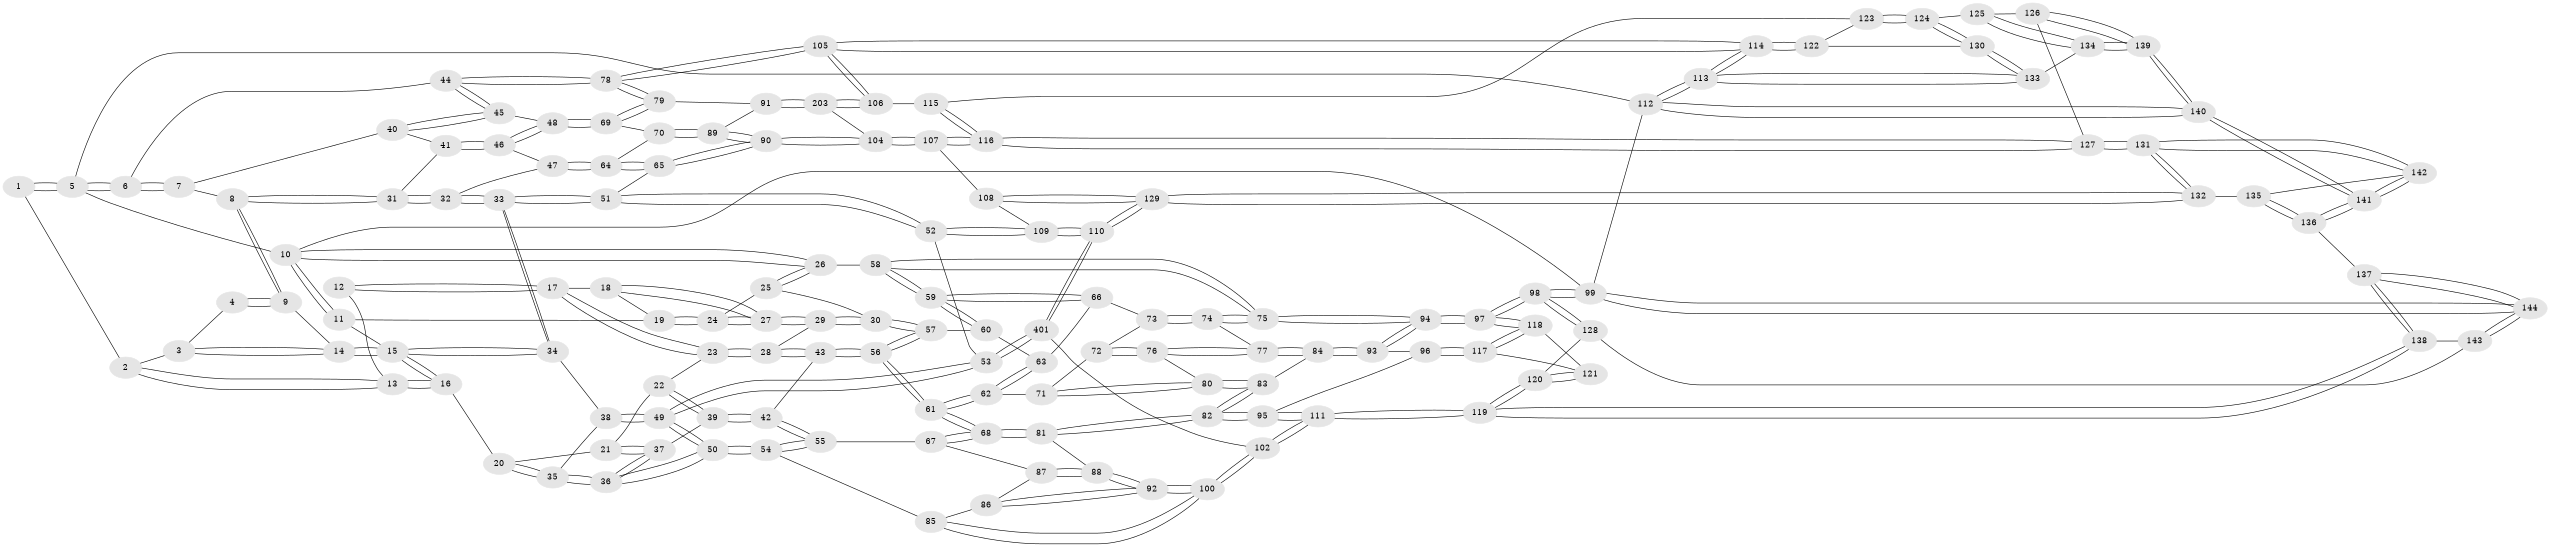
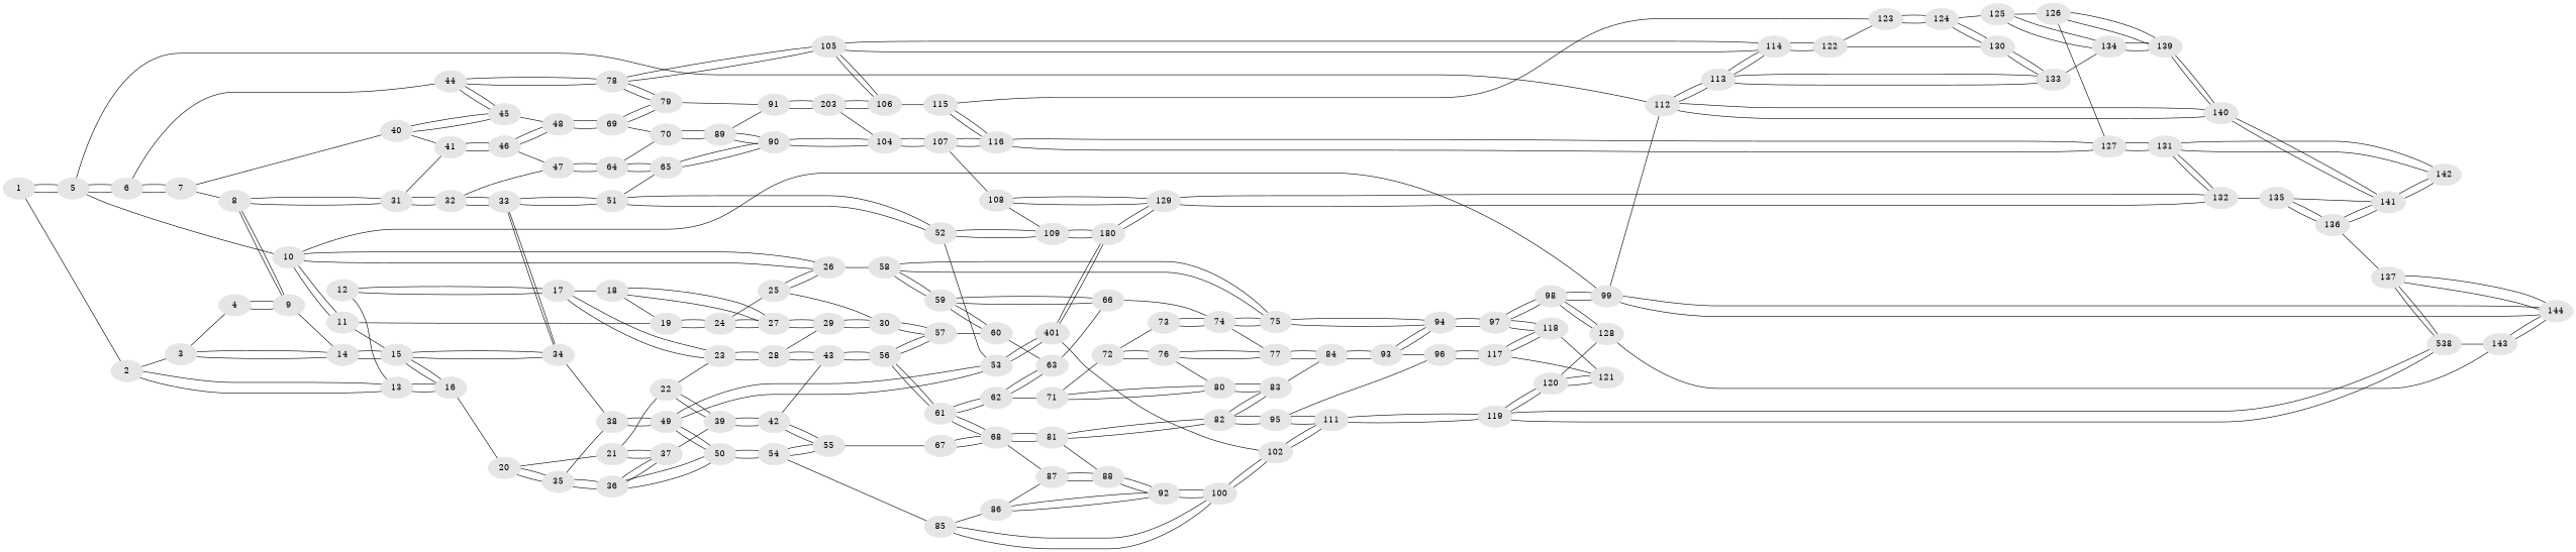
  graph {
    rankdir=LR
    node [color=gray90 style=filled]
    1
    2
    5
    3
    13
    6
    10
    112
    4
    14
    16
    9
    15
    7
    44
    11
    26
    99
    113
    140
    8
    40
    45
    78
    31
    41
    32
    19
    58
    144
    12
    17
    24
    18
    23
    20
    34
    38
    21
    35
    27
    28
    29
    25
    22
    37
    36
    39
    42
    43
    30
    57
    59
    75
    56
    60
    33
    47
    46
    51
    64
    52
    65
    49
    50
    54
    53
    55
    48
    67
    61
    79
    105
    69
    70
    n76 [label=401]
    85
    109
    90
-   110
+   110 [label=180]
    102
    86
    100
    68
    87
    62
    63
    66
    94
    73
    71
    81
    72
    80
    89
    104
    74
    88
    82
    91
    76
    83
    77
    84
    97
    93
    106
    114
    n109 [label=203]
    95
    92
    96
    111
    107
    117
    98
    118
    119
    121
    128
    143
    129
    115
    108
    116
    122
    123
    127
    132
    120
-   138
+   138 [label=538]
    133
    141
    134
    130
    124
    131
    125
    126
    139
    142
    135
    136
    137
    1 -- 2
    1 -- 5
    1 -- 5
    2 -- 3
    2 -- 13
    2 -- 13
    5 -- 6
    5 -- 6
    5 -- 10
    5 -- 112
    3 -- 4
    3 -- 14
    3 -- 14
    13 -- 16
    13 -- 16
    6 -- 7
    6 -- 7
    6 -- 44
    10 -- 11
    10 -- 11
    10 -- 26
    10 -- 26
    10 -- 99
    112 -- 113
    112 -- 113
    112 -- 140
    112 -- 140
    4 -- 9
    4 -- 9
    14 -- 15
    14 -- 15
    16 -- 20
    9 -- 14
    15 -- 16
    15 -- 16
    15 -- 34
    15 -- 34
    7 -- 8
    7 -- 40
    44 -- 45
    44 -- 45
    44 -- 78
    44 -- 78
    11 -- 15
    11 -- 19
    26 -- 58
    99 -- 112
    99 -- 144
    99 -- 144
    113 -- 114
    113 -- 114
    113 -- 133
    113 -- 133
    140 -- 141
    140 -- 141
    8 -- 9
    8 -- 9
    8 -- 31
    8 -- 31
    40 -- 45
    40 -- 45
    40 -- 41
    45 -- 48
    78 -- 79
    78 -- 79
    78 -- 105
    78 -- 105
    31 -- 41
    31 -- 32
    31 -- 32
    41 -- 46
    41 -- 46
    32 -- 33
    32 -- 33
    32 -- 47
    19 -- 24
    19 -- 24
    58 -- 59
    58 -- 59
    58 -- 75
    58 -- 75
    12 -- 13
    12 -- 17
    12 -- 17
    17 -- 18
    17 -- 23
    17 -- 23
    24 -- 27
    24 -- 27
    24 -- 25
    18 -- 19
    18 -- 27
    18 -- 27
    23 -- 28
    23 -- 28
    20 -- 21
    20 -- 35
    20 -- 35
    34 -- 38
    38 -- 49
    38 -- 49
    21 -- 22
    21 -- 37
    21 -- 37
    35 -- 38
    35 -- 36
    35 -- 36
    27 -- 29
    27 -- 29
    28 -- 29
    28 -- 43
    28 -- 43
    29 -- 30
    29 -- 30
    25 -- 26
    25 -- 26
    25 -- 30
    22 -- 23
    22 -- 39
    22 -- 39
    37 -- 39
    36 -- 37
    36 -- 37
    36 -- 50
    36 -- 50
    39 -- 42
    39 -- 42
    42 -- 43
    42 -- 55
    42 -- 55
    43 -- 56
    43 -- 56
    30 -- 57
    30 -- 57
    57 -- 60
    59 -- 60
    59 -- 60
    59 -- 66
    59 -- 66
    75 -- 94
    75 -- 94
    56 -- 57
    56 -- 57
    56 -- 61
    56 -- 61
    60 -- 63
    33 -- 34
    33 -- 34
    33 -- 51
    33 -- 51
    47 -- 64
    47 -- 64
    46 -- 47
    46 -- 48
    46 -- 48
    51 -- 52
    51 -- 52
    51 -- 65
    64 -- 65
    64 -- 65
    64 -- 70
    52 -- 53
    52 -- 109
    52 -- 109
    65 -- 90
    65 -- 90
    49 -- 50
    49 -- 50
    49 -- 53
    49 -- 53
    50 -- 54
    50 -- 54
    54 -- 55
    54 -- 55
    54 -- 85
    53 -- n76
    53 -- n76
    55 -- 67
    48 -- 69
    48 -- 69
    67 -- 68
    67 -- 68
-   67 -- 87
+   68 -- 87
    61 -- 68
    61 -- 68
    61 -- 62
    61 -- 62
    79 -- 91
    105 -- 106
    105 -- 106
    105 -- 114
    105 -- 114
    69 -- 79
    69 -- 79
    69 -- 70
    70 -- 89
    70 -- 89
    n76 -- 110
    n76 -- 110
    n76 -- 102
    85 -- 86
    85 -- 100
    85 -- 100
    109 -- 110
    109 -- 110
    90 -- 104
    90 -- 104
    110 -- 129
    110 -- 129
    102 -- 111
    102 -- 111
    86 -- 87
    86 -- 92
    86 -- 92
    100 -- 102
    100 -- 102
    68 -- 81
    68 -- 81
    87 -- 88
    87 -- 88
    62 -- 63
    62 -- 63
    62 -- 71
    63 -- 66
-   66 -- 73
+   66 -- 74
    94 -- 97
    94 -- 97
    73 -- 74
    73 -- 74
    71 -- 72
    71 -- 80
    71 -- 80
    81 -- 88
    81 -- 82
    81 -- 82
    72 -- 73
    72 -- 76
    72 -- 76
    80 -- 83
    80 -- 83
    89 -- 90
    89 -- 90
    89 -- 91
    104 -- 107
    104 -- 107
    74 -- 75
    74 -- 75
    74 -- 77
    88 -- 92
    88 -- 92
    82 -- 83
    82 -- 83
    82 -- 95
    82 -- 95
    91 -- n109
    91 -- n109
    76 -- 80
    76 -- 77
    76 -- 77
    83 -- 84
    77 -- 84
    77 -- 84
    84 -- 93
    84 -- 93
    97 -- 98
    97 -- 98
    97 -- 118
    97 -- 118
    93 -- 94
    93 -- 94
    93 -- 96
    106 -- 115
    114 -- 122
    114 -- 122
    n109 -- 104
    n109 -- 106
    n109 -- 106
    95 -- 96
    95 -- 111
    95 -- 111
    92 -- 100
    92 -- 100
    96 -- 117
    96 -- 117
    111 -- 119
    111 -- 119
    107 -- 108
    107 -- 116
    107 -- 116
    117 -- 118
    117 -- 118
    117 -- 121
    98 -- 99
    98 -- 99
    98 -- 128
    98 -- 128
    118 -- 121
    119 -- 120
    119 -- 120
    119 -- 138
    119 -- 138
    128 -- 143
    143 -- 144
    143 -- 144
    129 -- 132
    129 -- 132
    115 -- 116
    115 -- 116
    115 -- 123
    108 -- 109
    108 -- 129
    108 -- 129
    116 -- 127
    116 -- 127
    122 -- 123
    122 -- 130
    123 -- 124
    123 -- 124
    127 -- 131
    127 -- 131
    132 -- 135
    120 -- 121
    120 -- 121
    120 -- 128
    138 -- 143
    133 -- 134
    141 -- 142
    141 -- 142
    134 -- 139
    134 -- 139
    130 -- 133
    130 -- 133
    124 -- 130
    124 -- 130
    124 -- 125
    131 -- 132
    131 -- 132
    131 -- 142
    131 -- 142
    125 -- 134
    125 -- 134
    125 -- 126
    126 -- 127
    126 -- 139
    126 -- 139
    139 -- 140
    139 -- 140
-   135 -- 142
+   135 -- 141
    135 -- 136
    135 -- 136
    136 -- 141
    136 -- 141
    136 -- 137
    137 -- 144
    137 -- 144
    137 -- 138
    137 -- 138
  }
